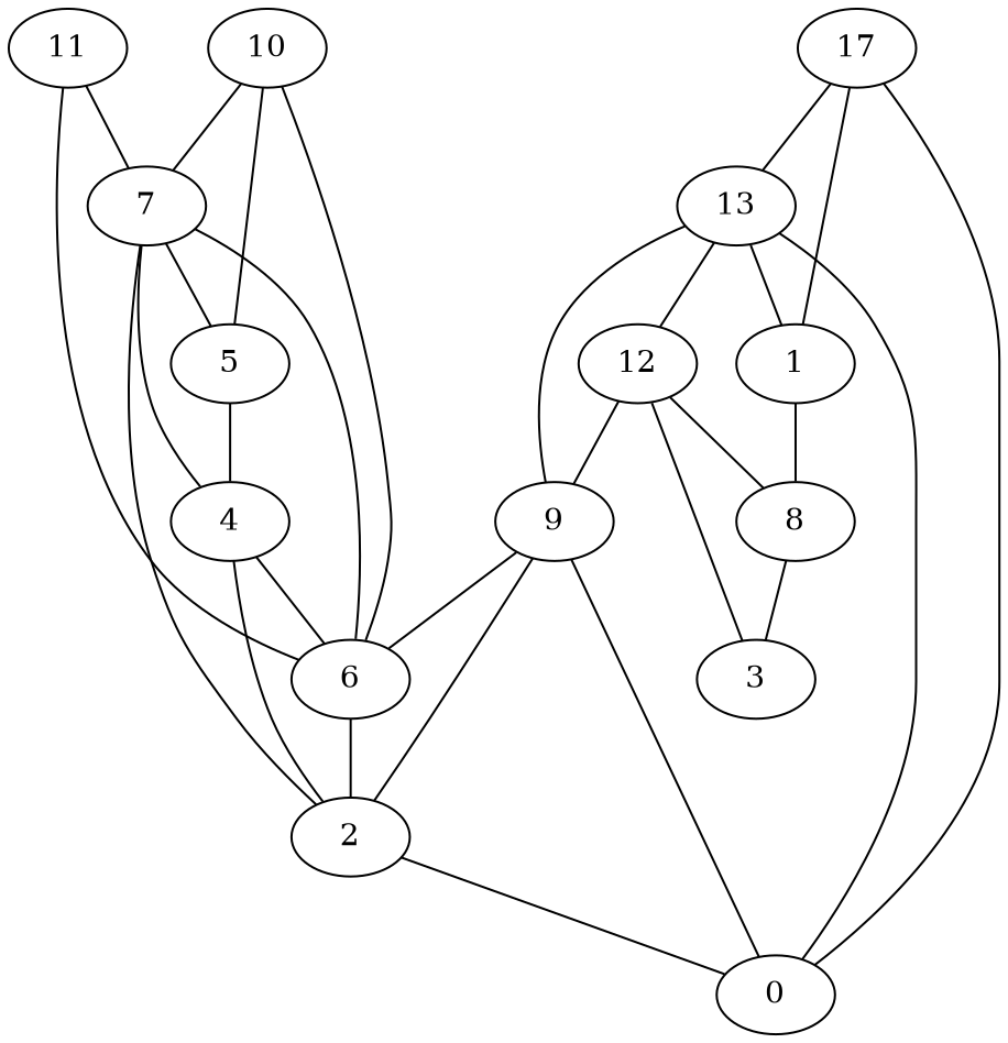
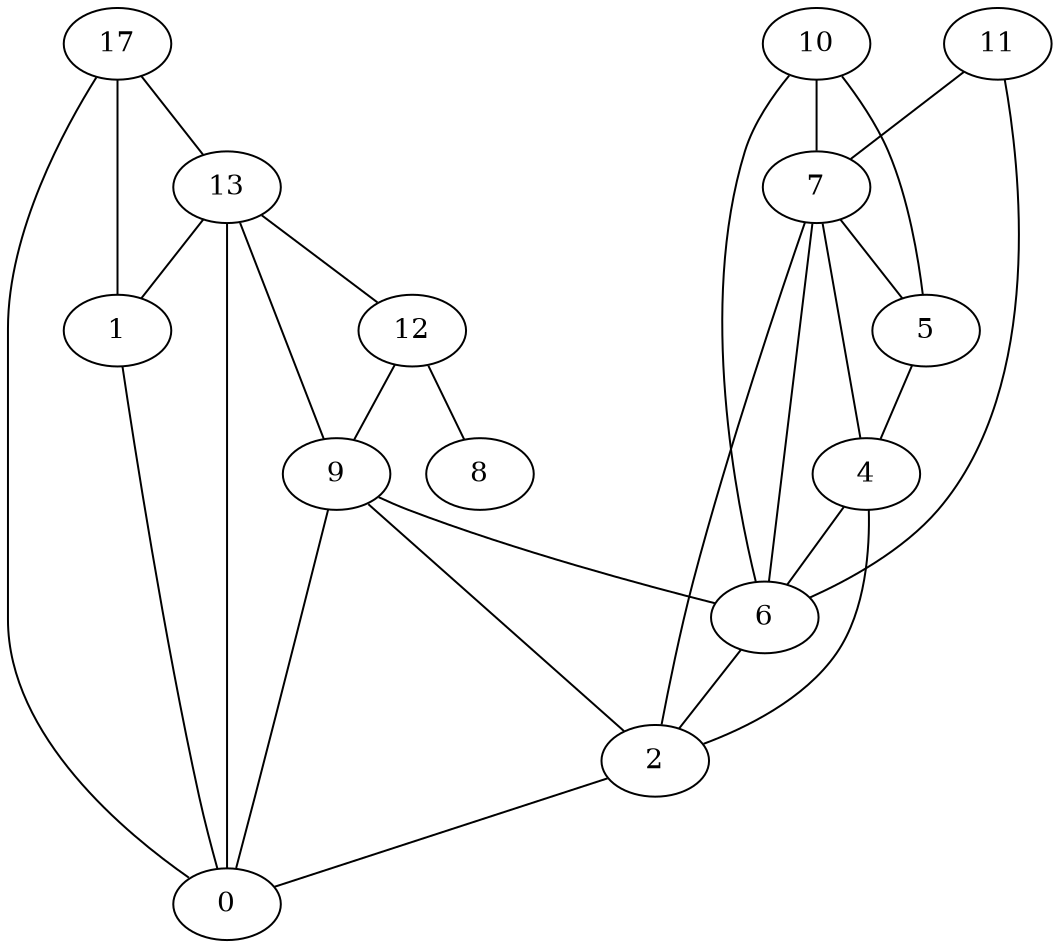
  digraph {
    rankdir=BT
    edge [arrowhead=both]
    0
    1
    2
    9
    13
    n6 [label=17]
    4
    6
    7
    12
    5
    10
    11
-   3
    8
-   8 -> 1
+   0 -> 1
    0 -> 2
    0 -> 9
    0 -> 13
    0 -> n6
    1 -> 13
    1 -> n6
    2 -> 9
    2 -> 4
    2 -> 6
    2 -> 7
    9 -> 13
    9 -> 12
    13 -> n6
    4 -> 7
    4 -> 5
    6 -> 9
    6 -> 4
    6 -> 7
    6 -> 10
    6 -> 11
    7 -> 10
    7 -> 11
    12 -> 13
    5 -> 7
    5 -> 10
-   3 -> 12
-   3 -> 8
    8 -> 12
  }
